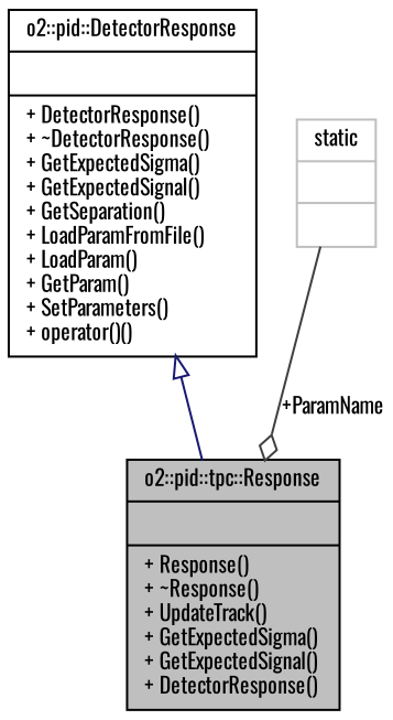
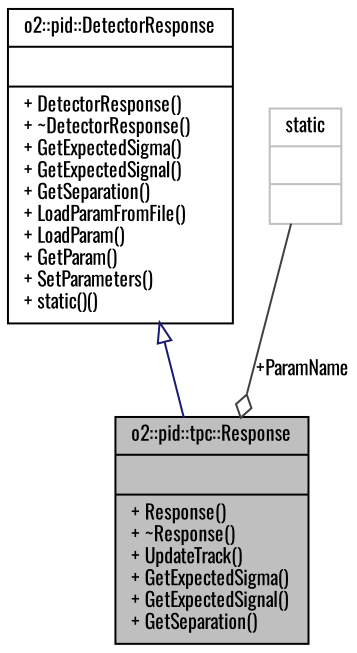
  digraph {
    fontname=Oswald
    node [color=black fontname=Oswald fontsize=10 shape=record]
    edge [fontname=Oswald fontsize=10 labelfontname=Helvetica labelfontsize=10 style=solid]
-   n1 [fillcolor=grey75 fontcolor=black height=0.2 label="{o2::pid::tpc::Response\n||+ Response()\l+ ~Response()\l+ UpdateTrack()\l+ GetExpectedSigma()\l+ GetExpectedSignal()\l+ DetectorResponse()\l}" style=filled width=0.4]
-   n2 [height=0.2 label="{o2::pid::DetectorResponse\n||+ DetectorResponse()\l+ ~DetectorResponse()\l+ GetExpectedSigma()\l+ GetExpectedSignal()\l+ GetSeparation()\l+ LoadParamFromFile()\l+ LoadParam()\l+ GetParam()\l+ SetParameters()\l+ operator()()\l}" width=0.4]
+   n1 [fillcolor=grey75 fontcolor=black height=0.2 label="{o2::pid::tpc::Response\n||+ Response()\l+ ~Response()\l+ UpdateTrack()\l+ GetExpectedSigma()\l+ GetExpectedSignal()\l+ GetSeparation()\l}" style=filled width=0.4]
+   n2 [height=0.2 label="{o2::pid::DetectorResponse\n||+ DetectorResponse()\l+ ~DetectorResponse()\l+ GetExpectedSigma()\l+ GetExpectedSignal()\l+ GetSeparation()\l+ LoadParamFromFile()\l+ LoadParam()\l+ GetParam()\l+ SetParameters()\l+ static()()\l}" width=0.4]
    n3 [color=grey75 height=0.2 label="{static\n||}" width=0.4]
    n2 -> n1 [arrowtail=onormal color=midnightblue dir=back]
    n3 -> n1 [arrowhead=odiamond color=grey25 label=" +ParamName"]
  }
